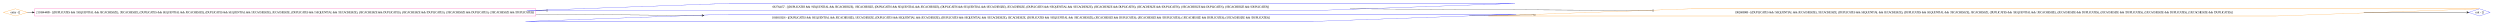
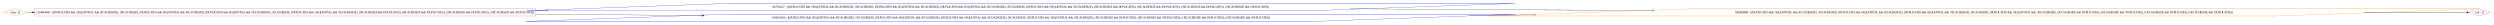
  digraph {
    rankdir=LR
    fontname="Liberation Serif"
    node [shape=parallelogram color=darkorange fontname="Liberation Serif"]
    edge [arrowhead=odot fontname="Liberation Serif"]
    n1 [label="entry - []" shape=diamond]
    n2 [label="2116944489 - [(DUPLICATES && !SEQUENTIAL && JECACHESIZE), !JECACHESIZE, (DUPLICATES && SEQUENTIAL && JECACHESIZE), (DUPLICATES && SEQUENTIAL && !JECACHESIZE), JECACHESIZE, (DUPLICATES && !SEQUENTIAL && !JECACHESIZE), (JECACHESIZE && DUPLICATES), (JECACHESIZE && !DUPLICATES), (!JECACHESIZE && DUPLICATES), (!JECACHESIZE && !DUPLICATES)]" shape=box color=deeppink]
-   n3 [label="exit - []" shape=diamond color=blue]
+   n3 [label="exit - []" shape=diamond color=deeppink]
    n4 [label="692764157 - [(DUPLICATES && !SEQUENTIAL && JECACHESIZE), !JECACHESIZE, (DUPLICATES && SEQUENTIAL && JECACHESIZE), (DUPLICATES && SEQUENTIAL && !JECACHESIZE), JECACHESIZE, (DUPLICATES && !SEQUENTIAL && !JECACHESIZE), (JECACHESIZE && DUPLICATES), (JECACHESIZE && !DUPLICATES), (!JECACHESIZE && DUPLICATES), (!JECACHESIZE && !DUPLICATES)]" color=blue]
    n5 [label="1816819326 - [(DUPLICATES && !SEQUENTIAL && JECACHESIZE), !JECACHESIZE, (DUPLICATES && SEQUENTIAL && JECACHESIZE), (DUPLICATES && SEQUENTIAL && !JECACHESIZE), JECACHESIZE, (DUPLICATES && !SEQUENTIAL && !JECACHESIZE), (JECACHESIZE && DUPLICATES), (JECACHESIZE && !DUPLICATES), (!JECACHESIZE && DUPLICATES), (!JECACHESIZE && !DUPLICATES)]" color=blue]
    n6 [label="1902609089 - [(DUPLICATES && !SEQUENTIAL && JECACHESIZE), !JECACHESIZE, (DUPLICATES && SEQUENTIAL && JECACHESIZE), (DUPLICATES && SEQUENTIAL && !JECACHESIZE), JECACHESIZE, (DUPLICATES && !SEQUENTIAL && !JECACHESIZE), (JECACHESIZE && DUPLICATES), (JECACHESIZE && !DUPLICATES), (!JECACHESIZE && DUPLICATES), (!JECACHESIZE && !DUPLICATES)]"]
    n1 -> n2 [arrowhead=normal]
    n2 -> n4
    n2 -> n5 [arrowhead=vee]
    n4 -> n6
    n5 -> n6
    n6 -> n3 [arrowhead=vee]
  }
